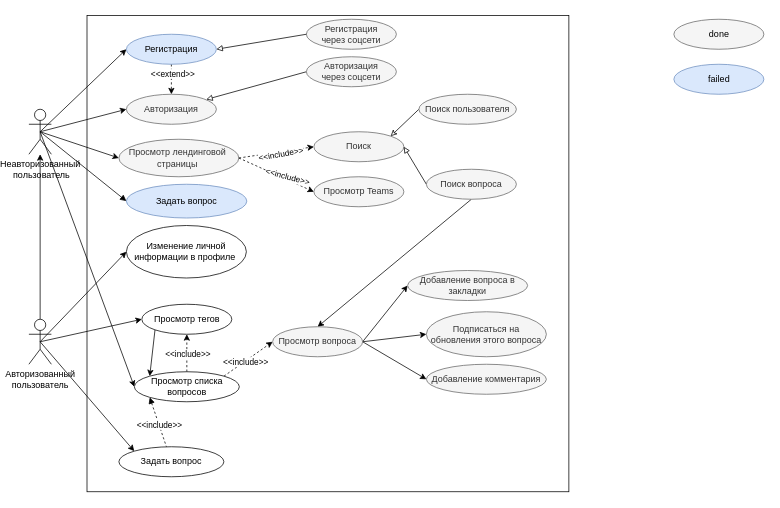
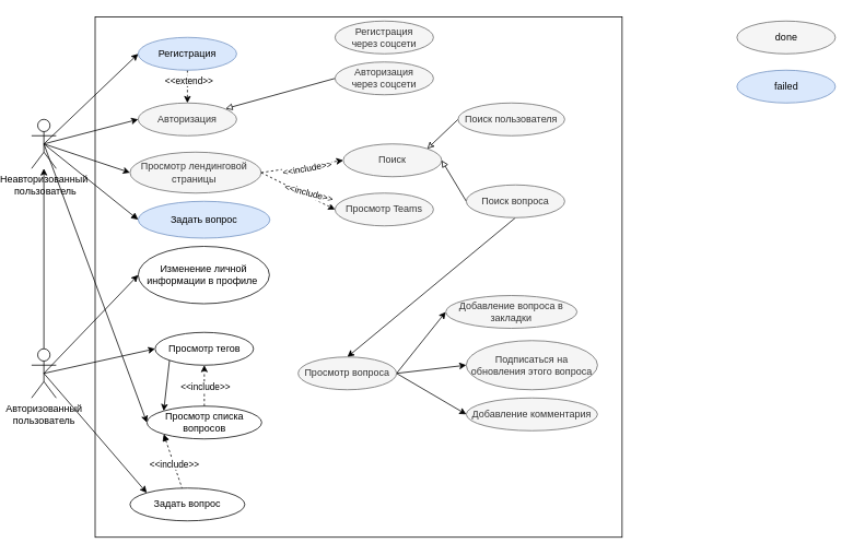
  <mxCell id="0" />
  <mxCell id="1" parent="0" />
  <mxCell id="2" value="" style="rounded=0;whiteSpace=wrap;html=1;fontColor=#000000;" parent="1" vertex="1"><mxGeometry x="97.5" y="20" width="642.5" height="635" as="geometry" /></mxCell>
  <mxCell id="3" style="rounded=0;orthogonalLoop=1;jettySize=auto;html=1;exitX=0.5;exitY=0.5;exitDx=0;exitDy=0;exitPerimeter=0;entryX=0;entryY=0.5;entryDx=0;entryDy=0;endArrow=classic;endFill=1;" parent="1" source="8" target="16" edge="1"><mxGeometry relative="1" as="geometry" /></mxCell>
  <mxCell id="4" style="edgeStyle=none;rounded=0;orthogonalLoop=1;jettySize=auto;html=1;exitX=0.5;exitY=0.5;exitDx=0;exitDy=0;exitPerimeter=0;entryX=0;entryY=0.5;entryDx=0;entryDy=0;endArrow=classic;endFill=1;" parent="1" source="8" target="19" edge="1"><mxGeometry relative="1" as="geometry" /></mxCell>
  <mxCell id="5" style="edgeStyle=none;rounded=0;orthogonalLoop=1;jettySize=auto;html=1;exitX=0.5;exitY=0.5;exitDx=0;exitDy=0;exitPerimeter=0;entryX=0;entryY=0.5;entryDx=0;entryDy=0;endArrow=classic;endFill=1;" parent="1" source="8" target="21" edge="1"><mxGeometry relative="1" as="geometry" /></mxCell>
  <mxCell id="6" style="edgeStyle=none;rounded=0;orthogonalLoop=1;jettySize=auto;html=1;exitX=0.5;exitY=0.5;exitDx=0;exitDy=0;exitPerimeter=0;entryX=0;entryY=0.5;entryDx=0;entryDy=0;endArrow=block;endFill=1;fontColor=#000000;" parent="1" source="8" target="47" edge="1"><mxGeometry relative="1" as="geometry" /></mxCell>
  <mxCell id="7" style="edgeStyle=none;rounded=0;orthogonalLoop=1;jettySize=auto;html=1;exitX=0.5;exitY=0.5;exitDx=0;exitDy=0;exitPerimeter=0;entryX=0;entryY=0.5;entryDx=0;entryDy=0;startArrow=none;startFill=0;endArrow=classic;endFill=1;fontColor=#000000;" parent="1" source="8" target="37" edge="1"><mxGeometry relative="1" as="geometry" /></mxCell>
  <mxCell id="8" value="Неавторизованный&lt;br&gt;&amp;nbsp;пользователь" style="shape=umlActor;verticalLabelPosition=bottom;verticalAlign=top;html=1;outlineConnect=0;" parent="1" vertex="1"><mxGeometry x="20" y="145" width="30" height="60" as="geometry" /></mxCell>
  <mxCell id="9" style="edgeStyle=none;rounded=0;orthogonalLoop=1;jettySize=auto;html=1;exitX=0.5;exitY=0;exitDx=0;exitDy=0;exitPerimeter=0;endArrow=classic;endFill=1;" parent="1" source="13" target="8" edge="1"><mxGeometry relative="1" as="geometry" /></mxCell>
  <mxCell id="10" style="edgeStyle=none;rounded=0;orthogonalLoop=1;jettySize=auto;html=1;exitX=0.5;exitY=0.5;exitDx=0;exitDy=0;exitPerimeter=0;entryX=0;entryY=0.5;entryDx=0;entryDy=0;endArrow=classic;endFill=1;" parent="1" source="13" target="20" edge="1"><mxGeometry relative="1" as="geometry" /></mxCell>
  <mxCell id="11" style="edgeStyle=none;rounded=0;orthogonalLoop=1;jettySize=auto;html=1;exitX=0.5;exitY=0.5;exitDx=0;exitDy=0;exitPerimeter=0;entryX=0;entryY=0.5;entryDx=0;entryDy=0;endArrow=classic;endFill=1;fontColor=#000000;" parent="1" source="13" target="39" edge="1"><mxGeometry relative="1" as="geometry" /></mxCell>
  <mxCell id="12" style="edgeStyle=none;rounded=0;orthogonalLoop=1;jettySize=auto;html=1;exitX=0.5;exitY=0.5;exitDx=0;exitDy=0;exitPerimeter=0;entryX=0;entryY=0;entryDx=0;entryDy=0;startArrow=none;startFill=0;endArrow=classic;endFill=1;fontColor=#000000;" parent="1" source="13" target="48" edge="1"><mxGeometry relative="1" as="geometry" /></mxCell>
  <mxCell id="13" value="Авторизованный&lt;br&gt;пользователь" style="shape=umlActor;verticalLabelPosition=bottom;verticalAlign=top;html=1;outlineConnect=0;" parent="1" vertex="1"><mxGeometry x="20" y="425" width="30" height="60" as="geometry" /></mxCell>
  <mxCell id="14" style="edgeStyle=none;rounded=0;orthogonalLoop=1;jettySize=auto;html=1;exitX=0.5;exitY=1;exitDx=0;exitDy=0;dashed=1;endArrow=classic;endFill=1;fontColor=#000000;" parent="1" source="16" target="19" edge="1"><mxGeometry relative="1" as="geometry" /></mxCell>
  <mxCell id="15" value="&amp;lt;&amp;lt;extend&amp;gt;&amp;gt;" style="edgeLabel;html=1;align=center;verticalAlign=middle;resizable=0;points=[];fontColor=#000000;" parent="14" vertex="1" connectable="0"><mxGeometry x="-0.4" y="1" relative="1" as="geometry"><mxPoint as="offset" /></mxGeometry></mxCell>
  <mxCell id="16" value="Регистрация" style="ellipse;whiteSpace=wrap;html=1;fillColor=#dae8fc;strokeColor=#6c8ebf;" parent="1" vertex="1"><mxGeometry x="150" y="45" width="120" height="40" as="geometry" /></mxCell>
  <mxCell id="17" value="Регистрация&lt;br&gt;через соцсети" style="ellipse;whiteSpace=wrap;html=1;fillColor=#f5f5f5;strokeColor=#666666;fontColor=#333333;" parent="1" vertex="1"><mxGeometry x="390" y="25" width="120" height="40" as="geometry" /></mxCell>
- <mxCell id="18" value="" style="endArrow=block;html=1;exitX=0;exitY=0.5;exitDx=0;exitDy=0;entryX=1;entryY=0.5;entryDx=0;entryDy=0;endFill=0;" parent="1" source="17" target="16" edge="1"><mxGeometry width="50" height="50" relative="1" as="geometry"><mxPoint x="170" y="195" as="sourcePoint" /><mxPoint x="220" y="145" as="targetPoint" /></mxGeometry></mxCell>
  <mxCell id="19" value="Авторизация" style="ellipse;whiteSpace=wrap;html=1;fillColor=#f5f5f5;strokeColor=#666666;fontColor=#333333;" parent="1" vertex="1"><mxGeometry x="150" y="125" width="120" height="40" as="geometry" /></mxCell>
  <mxCell id="20" value="Изменение личной информации в профиле&amp;nbsp;" style="ellipse;whiteSpace=wrap;html=1;" parent="1" vertex="1"><mxGeometry x="150" y="300" width="160" height="70" as="geometry" /></mxCell>
  <mxCell id="21" value="Просмотр лендинговой&amp;nbsp; страницы&amp;nbsp;" style="ellipse;whiteSpace=wrap;html=1;fillColor=#f5f5f5;strokeColor=#666666;fontColor=#333333;" parent="1" vertex="1"><mxGeometry x="140" y="185" width="160" height="50" as="geometry" /></mxCell>
  <mxCell id="22" value="Поиск" style="ellipse;whiteSpace=wrap;html=1;fillColor=#f5f5f5;strokeColor=#666666;fontColor=#333333;" parent="1" vertex="1"><mxGeometry x="400" y="175" width="120" height="40" as="geometry" /></mxCell>
- <mxCell id="23" value="Просмотр Teams" style="ellipse;whiteSpace=wrap;html=1;fillColor=#f5f5f5;strokeColor=#666666;fontColor=#333333;" parent="1" vertex="1"><mxGeometry x="400" y="235" width="120" height="40" as="geometry" /></mxCell>
+ <mxCell id="23" value="Просмотр Teams" style="ellipse;whiteSpace=wrap;html=1;fillColor=#f5f5f5;strokeColor=#666666;fontColor=#333333;" parent="1" vertex="1"><mxGeometry x="390" y="235" width="120" height="40" as="geometry" /></mxCell>
  <mxCell id="24" value="" style="endArrow=classic;html=1;exitX=1;exitY=0.5;exitDx=0;exitDy=0;entryX=0;entryY=0.5;entryDx=0;entryDy=0;dashed=1;" parent="1" source="21" target="22" edge="1"><mxGeometry width="50" height="50" relative="1" as="geometry"><mxPoint x="410" y="145" as="sourcePoint" /><mxPoint x="280" y="155" as="targetPoint" /></mxGeometry></mxCell>
  <mxCell id="25" value="&amp;lt;&amp;lt;include&amp;gt;&amp;gt;" style="edgeLabel;html=1;align=center;verticalAlign=middle;resizable=0;points=[];rotation=-10;" parent="24" vertex="1" connectable="0"><mxGeometry x="0.241" y="-1" relative="1" as="geometry"><mxPoint x="-6.67" y="3.28" as="offset" /></mxGeometry></mxCell>
  <mxCell id="26" value="" style="endArrow=classic;html=1;exitX=1;exitY=0.5;exitDx=0;exitDy=0;entryX=0;entryY=0.5;entryDx=0;entryDy=0;dashed=1;" parent="1" source="21" target="23" edge="1"><mxGeometry width="50" height="50" relative="1" as="geometry"><mxPoint x="310" y="220" as="sourcePoint" /><mxPoint x="450" y="205" as="targetPoint" /></mxGeometry></mxCell>
  <mxCell id="27" value="&amp;lt;&amp;lt;include&amp;gt;&amp;gt;" style="edgeLabel;html=1;align=center;verticalAlign=middle;resizable=0;points=[];rotation=15;" parent="26" vertex="1" connectable="0"><mxGeometry x="0.241" y="-1" relative="1" as="geometry"><mxPoint x="2.94" y="-4.03" as="offset" /></mxGeometry></mxCell>
  <mxCell id="28" style="edgeStyle=none;rounded=0;orthogonalLoop=1;jettySize=auto;html=1;entryX=0;entryY=0.5;entryDx=0;entryDy=0;endArrow=none;endFill=0;startArrow=block;startFill=0;exitX=1;exitY=0.5;exitDx=0;exitDy=0;" parent="1" source="22" target="30" edge="1"><mxGeometry relative="1" as="geometry" /></mxCell>
  <mxCell id="29" style="edgeStyle=none;rounded=0;orthogonalLoop=1;jettySize=auto;html=1;exitX=0.5;exitY=1;exitDx=0;exitDy=0;entryX=0.5;entryY=0;entryDx=0;entryDy=0;" parent="1" source="30" target="43" edge="1"><mxGeometry relative="1" as="geometry" /></mxCell>
  <mxCell id="30" value="Поиск вопроса" style="ellipse;whiteSpace=wrap;html=1;fillColor=#f5f5f5;strokeColor=#666666;fontColor=#333333;" parent="1" vertex="1"><mxGeometry x="550" y="225" width="120" height="40" as="geometry" /></mxCell>
  <mxCell id="31" style="edgeStyle=none;rounded=0;orthogonalLoop=1;jettySize=auto;html=1;exitX=0.5;exitY=0;exitDx=0;exitDy=0;entryX=0.5;entryY=1;entryDx=0;entryDy=0;endArrow=classic;endFill=1;fontColor=#000000;dashed=1;" parent="1" source="37" target="39" edge="1"><mxGeometry relative="1" as="geometry" /></mxCell>
  <mxCell id="32" value="&amp;lt;&amp;lt;include&amp;gt;&amp;gt;" style="edgeLabel;html=1;align=center;verticalAlign=middle;resizable=0;points=[];fontColor=#000000;" parent="31" vertex="1" connectable="0"><mxGeometry x="-0.025" y="-1" relative="1" as="geometry"><mxPoint as="offset" /></mxGeometry></mxCell>
- <mxCell id="33" style="edgeStyle=none;rounded=0;orthogonalLoop=1;jettySize=auto;html=1;exitX=1;exitY=0;exitDx=0;exitDy=0;entryX=0;entryY=0.5;entryDx=0;entryDy=0;dashed=1;endArrow=classic;endFill=1;fontColor=#000000;" parent="1" source="37" target="43" edge="1"><mxGeometry relative="1" as="geometry"><mxPoint x="355" y="365" as="targetPoint" /></mxGeometry></mxCell>
- <mxCell id="34" value="&amp;lt;&amp;lt;include&amp;gt;&amp;gt;" style="edgeLabel;html=1;align=center;verticalAlign=middle;resizable=0;points=[];fontColor=#000000;" parent="33" vertex="1" connectable="0"><mxGeometry x="-0.131" y="-1" relative="1" as="geometry"><mxPoint x="-1" as="offset" /></mxGeometry></mxCell>
  <mxCell id="35" style="edgeStyle=none;rounded=0;orthogonalLoop=1;jettySize=auto;html=1;exitX=0;exitY=1;exitDx=0;exitDy=0;startArrow=block;startFill=1;endArrow=none;endFill=0;fontColor=#000000;dashed=1;" parent="1" source="37" target="48" edge="1"><mxGeometry relative="1" as="geometry" /></mxCell>
  <mxCell id="36" value="&amp;lt;&amp;lt;include&amp;gt;&amp;gt;" style="edgeLabel;html=1;align=center;verticalAlign=middle;resizable=0;points=[];fontColor=#000000;" parent="35" vertex="1" connectable="0"><mxGeometry x="0.095" relative="1" as="geometry"><mxPoint as="offset" /></mxGeometry></mxCell>
  <mxCell id="37" value="Просмотр списка вопросов" style="ellipse;whiteSpace=wrap;html=1;" parent="1" vertex="1"><mxGeometry x="160.61" y="495" width="140" height="40" as="geometry" /></mxCell>
  <mxCell id="38" style="edgeStyle=none;rounded=0;orthogonalLoop=1;jettySize=auto;html=1;exitX=0;exitY=1;exitDx=0;exitDy=0;entryX=0;entryY=0;entryDx=0;entryDy=0;endArrow=classic;endFill=1;fontColor=#000000;" parent="1" source="39" target="37" edge="1"><mxGeometry relative="1" as="geometry" /></mxCell>
  <mxCell id="39" value="Просмотр тегов" style="ellipse;whiteSpace=wrap;html=1;" parent="1" vertex="1"><mxGeometry x="170.61" y="405" width="120" height="40" as="geometry" /></mxCell>
  <mxCell id="40" style="edgeStyle=none;rounded=0;orthogonalLoop=1;jettySize=auto;html=1;exitX=1;exitY=0.5;exitDx=0;exitDy=0;entryX=0;entryY=0.5;entryDx=0;entryDy=0;endArrow=classic;endFill=1;fontColor=#000000;" parent="1" source="43" target="44" edge="1"><mxGeometry relative="1" as="geometry" /></mxCell>
  <mxCell id="41" style="edgeStyle=none;rounded=0;orthogonalLoop=1;jettySize=auto;html=1;exitX=1;exitY=0.5;exitDx=0;exitDy=0;entryX=0;entryY=0.5;entryDx=0;entryDy=0;endArrow=classic;endFill=1;fontColor=#000000;" parent="1" source="43" target="45" edge="1"><mxGeometry relative="1" as="geometry" /></mxCell>
  <mxCell id="42" style="edgeStyle=none;rounded=0;orthogonalLoop=1;jettySize=auto;html=1;exitX=1;exitY=0.5;exitDx=0;exitDy=0;entryX=0;entryY=0.5;entryDx=0;entryDy=0;endArrow=classic;endFill=1;fontColor=#000000;" parent="1" source="43" target="46" edge="1"><mxGeometry relative="1" as="geometry" /></mxCell>
  <mxCell id="43" value="Просмотр вопроса" style="ellipse;whiteSpace=wrap;html=1;fillColor=#f5f5f5;strokeColor=#666666;fontColor=#333333;" parent="1" vertex="1"><mxGeometry x="345" y="435" width="120" height="40" as="geometry" /></mxCell>
  <mxCell id="44" value="Добавление вопроса в закладки" style="ellipse;whiteSpace=wrap;html=1;fillColor=#f5f5f5;strokeColor=#666666;fontColor=#333333;" parent="1" vertex="1"><mxGeometry x="525" y="360" width="160" height="40" as="geometry" /></mxCell>
  <mxCell id="45" value="Подписаться на обновления этого вопроса" style="ellipse;whiteSpace=wrap;html=1;fillColor=#f5f5f5;strokeColor=#666666;fontColor=#333333;" parent="1" vertex="1"><mxGeometry x="550" y="415" width="160" height="60" as="geometry" /></mxCell>
  <mxCell id="46" value="Добавление комментария" style="ellipse;whiteSpace=wrap;html=1;strokeColor=#666666;fillColor=#f5f5f5;fontColor=#333333;" parent="1" vertex="1"><mxGeometry x="550" y="485" width="160" height="40" as="geometry" /></mxCell>
  <mxCell id="47" value="Задать вопрос" style="ellipse;whiteSpace=wrap;html=1;fillColor=#dae8fc;strokeColor=#6c8ebf;" parent="1" vertex="1"><mxGeometry x="150" y="245" width="160.61" height="45" as="geometry" /></mxCell>
  <mxCell id="48" value="Задать вопрос" style="ellipse;whiteSpace=wrap;html=1;" parent="1" vertex="1"><mxGeometry x="140" y="595" width="140" height="40" as="geometry" /></mxCell>
  <mxCell id="49" style="rounded=0;orthogonalLoop=1;jettySize=auto;html=1;exitX=0;exitY=0.5;exitDx=0;exitDy=0;entryX=0.888;entryY=0.174;entryDx=0;entryDy=0;entryPerimeter=0;startArrow=none;startFill=0;endArrow=block;endFill=0;" parent="1" source="50" target="19" edge="1"><mxGeometry relative="1" as="geometry" /></mxCell>
  <mxCell id="50" value="Авторизация&lt;br&gt;через соцсети" style="ellipse;whiteSpace=wrap;html=1;fillColor=#f5f5f5;strokeColor=#666666;fontColor=#333333;" parent="1" vertex="1"><mxGeometry x="390" y="75" width="120" height="40" as="geometry" /></mxCell>
  <mxCell id="51" style="edgeStyle=none;rounded=0;orthogonalLoop=1;jettySize=auto;html=1;exitX=0;exitY=0.5;exitDx=0;exitDy=0;entryX=1;entryY=0;entryDx=0;entryDy=0;startArrow=none;startFill=0;endArrow=classic;endFill=0;" parent="1" source="52" target="22" edge="1"><mxGeometry relative="1" as="geometry" /></mxCell>
  <mxCell id="52" value="Поиск пользователя" style="ellipse;whiteSpace=wrap;html=1;fillColor=#f5f5f5;strokeColor=#666666;fontColor=#333333;" parent="1" vertex="1"><mxGeometry x="540" y="125" width="130" height="40" as="geometry" /></mxCell>
  <mxCell id="53" value="" style="ellipse;whiteSpace=wrap;html=1;fillColor=#f5f5f5;strokeColor=#666666;fontColor=#333333;" parent="1" vertex="1"><mxGeometry x="880" y="25" width="120" height="40" as="geometry" /></mxCell>
  <mxCell id="54" value="" style="ellipse;whiteSpace=wrap;html=1;fillColor=#dae8fc;strokeColor=#6c8ebf;" parent="1" vertex="1"><mxGeometry x="880" y="85" width="120" height="40" as="geometry" /></mxCell>
  <mxCell id="55" value="done" style="text;html=1;align=center;verticalAlign=middle;resizable=0;points=[];autosize=1;" parent="1" vertex="1"><mxGeometry x="920" y="35" width="40" height="20" as="geometry" /></mxCell>
  <mxCell id="56" value="failed" style="text;html=1;align=center;verticalAlign=middle;resizable=0;points=[];autosize=1;" parent="1" vertex="1"><mxGeometry x="920" y="95" width="40" height="20" as="geometry" /></mxCell>
